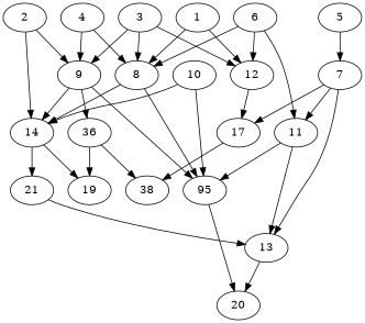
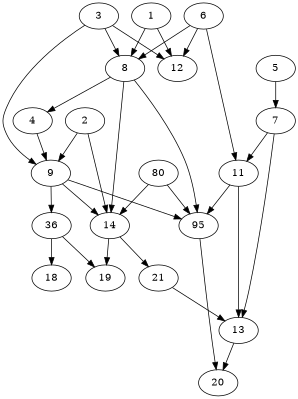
  digraph {
    node [alpha=0.18]
    1 [alpha=0.10 expect_size=9070679674534756352]
    8 [alpha=0.01 expect_size=2359454281356017664000]
    12 [expect_size=8939574965533689]
    14 [alpha=0.07 expect_size=12638942586402802]
    n5 [alpha=0.02 expect_size=17707887493556207616 label=95]
-   17 [alpha=0.14 expect_size=226110214859312640]
    21 [alpha=0.09 expect_size=23315560611708928000]
    19 [alpha=0.01 expect_size=297717300214884416]
    20 [alpha=0.17 expect_size=1489761369402477568]
-   18 [alpha=0.09 expect_size=46516785905664000000 label=38]
+   18 [alpha=0.09 expect_size=46516785905664000000]
    2 [alpha=0.19 expect_size=44684929542036832]
    9 [expect_size=1851727335962546536448]
    n13 [alpha=0.16 expect_size=1668756229745287364608 label=36]
-   10 [alpha=0.07 expect_size=559224237413079040]
+   10 [alpha=0.07 expect_size=559224237413079040 label=80]
    3 [alpha=0.13 expect_size=45242195275361592]
    4 [alpha=0.12 expect_size=4229866083237829]
    5 [expect_size=652540278511895576576]
    7 [alpha=0.16 expect_size=1081106070386090496]
    11 [alpha=0.16 expect_size=3816693650331781]
    13 [alpha=0.05 expect_size=1331969877007539]
    6 [alpha=0.20 expect_size=47886088914373443584]
    1 -> 8
    1 -> 12
    8 -> 14
    8 -> n5
-   12 -> 17
    14 -> 21
    14 -> 19
    n5 -> 20
-   17 -> 18
    21 -> 13
    2 -> 14
    2 -> 9
    9 -> 14
    9 -> n5
    9 -> n13
    n13 -> 19
    n13 -> 18
    10 -> 14
    10 -> n5
    3 -> 8
    3 -> 12
    3 -> 9
-   4 -> 8
+   8 -> 4
    4 -> 9
    5 -> 7
-   7 -> 17
    7 -> 11
    7 -> 13
    11 -> n5
    11 -> 13
    13 -> 20
    6 -> 8
    6 -> 12
    6 -> 11
  }
